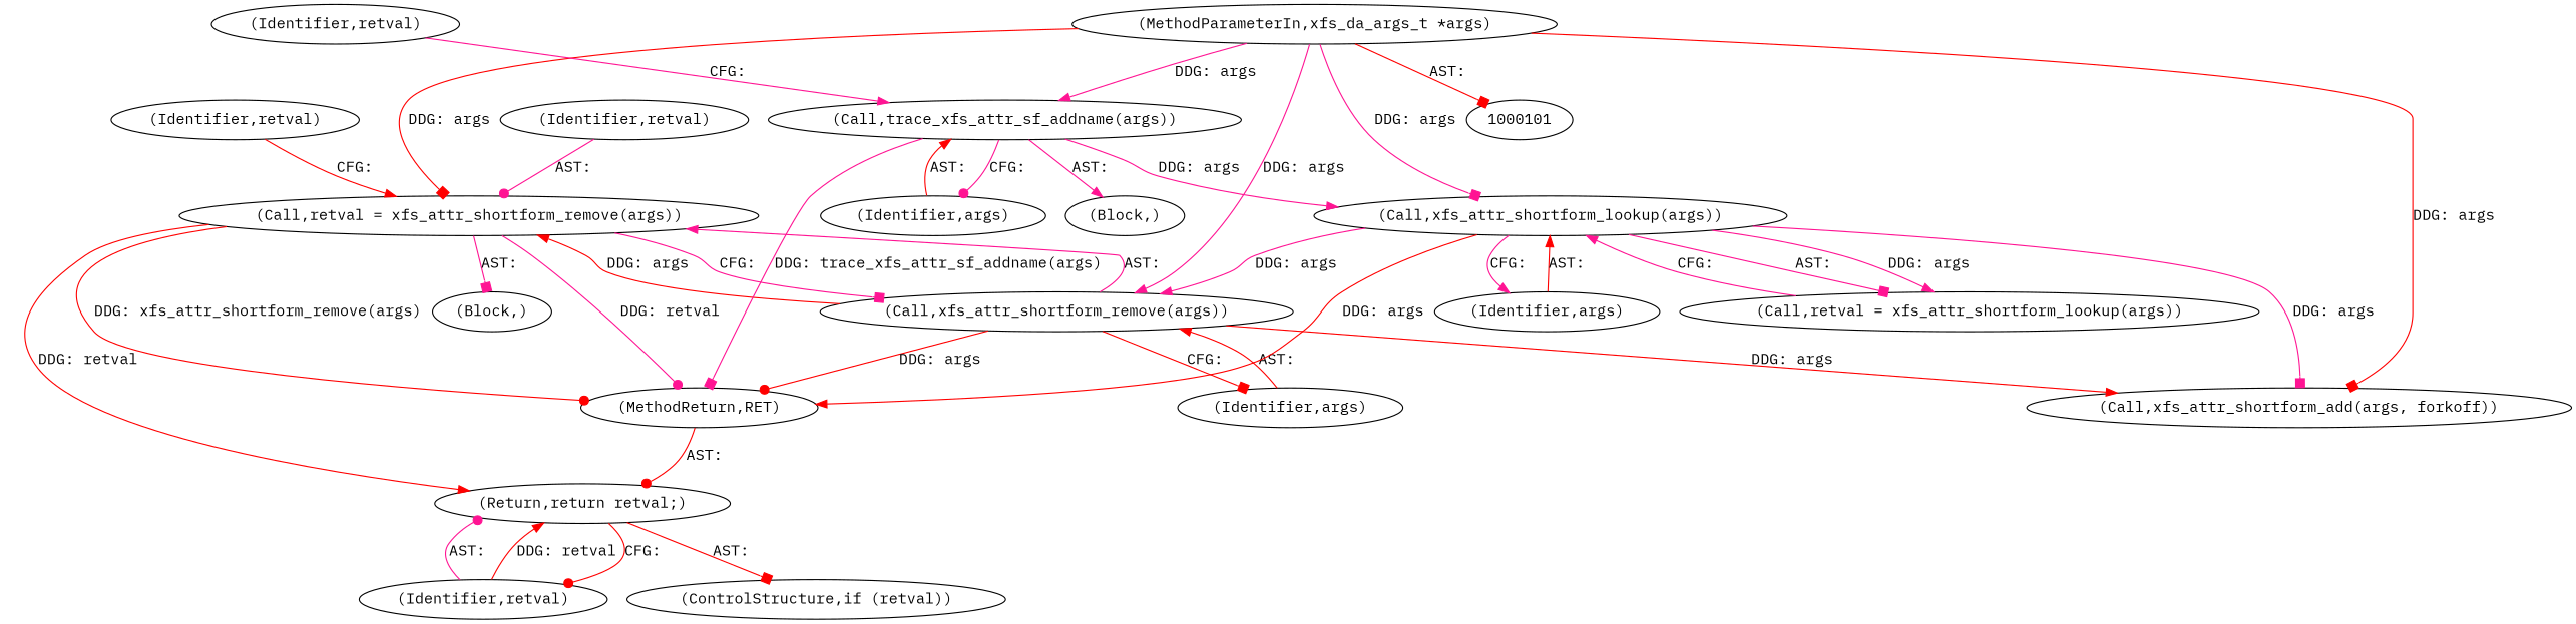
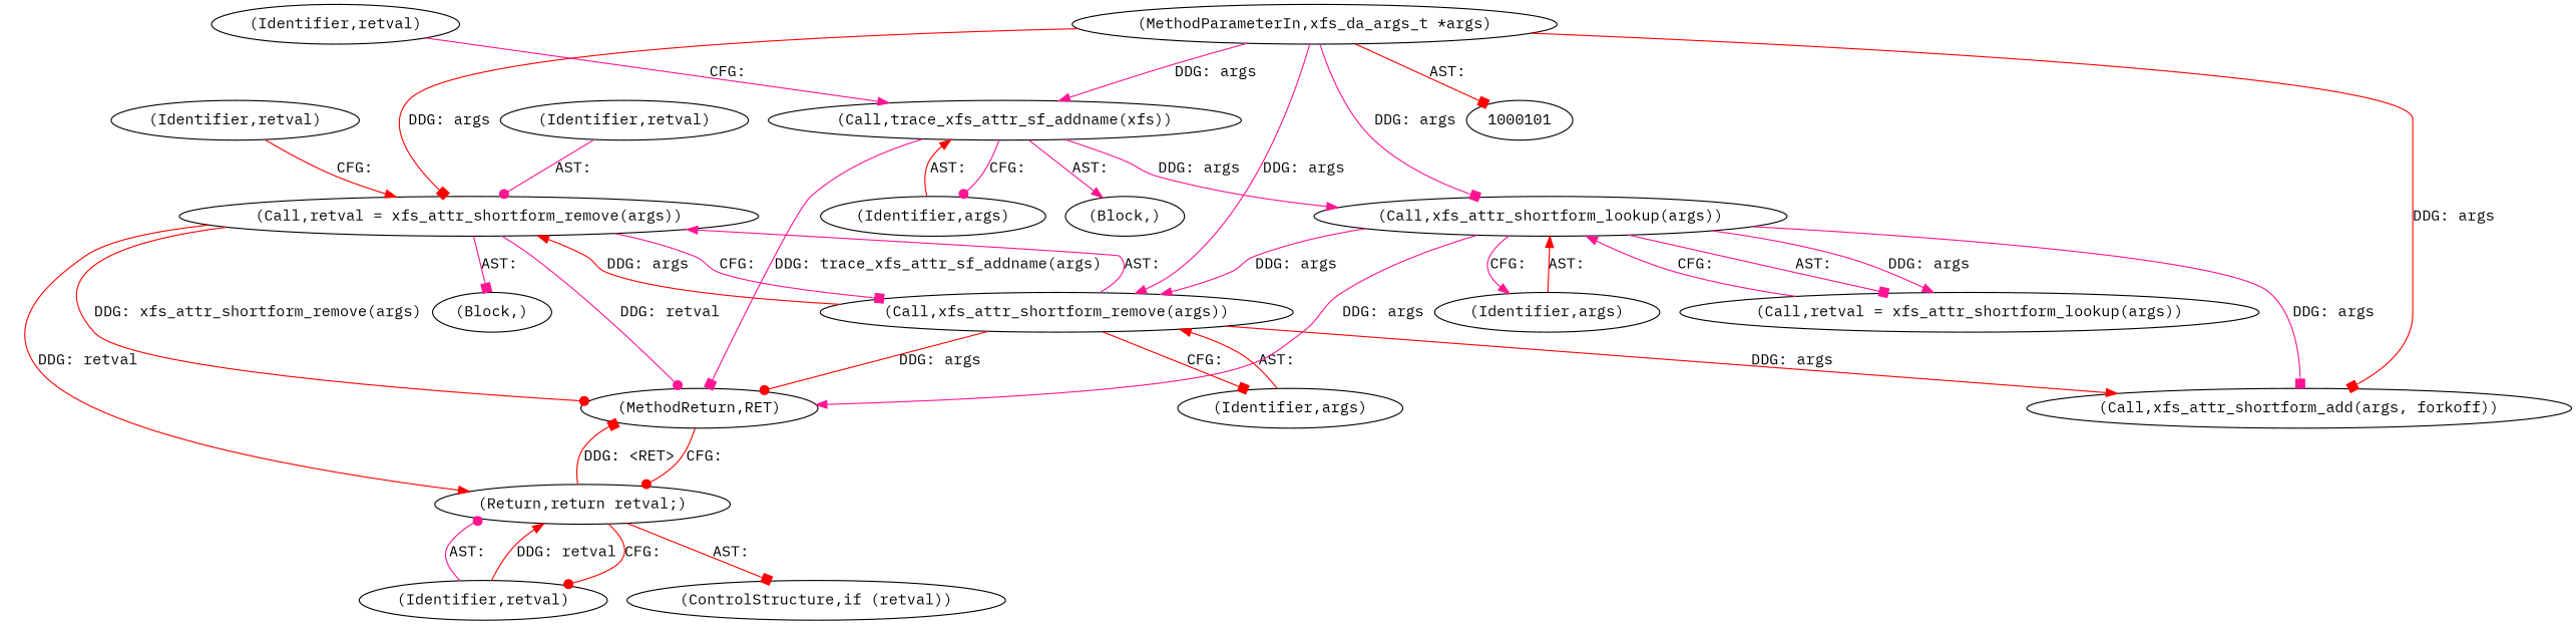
  digraph {
    fontname="IBM Plex Mono"
    node [fontname="IBM Plex Mono"]
    edge [arrowhead=normal color=deeppink fontname="IBM Plex Mono"]
    n1 [label="(Call,retval = xfs_attr_shortform_remove(args))"]
    n2 [label="(Call,xfs_attr_shortform_remove(args))"]
    n3 [label="(Return,return retval;)"]
    n4 [label="(Block,)"]
    n5 [label="(MethodReturn,RET)"]
    n6 [label="(Call,xfs_attr_shortform_add(args, forkoff))"]
    n7 [label="(Identifier,args)"]
    n8 [label="(Identifier,retval)"]
    n9 [label="(ControlStructure,if (retval))"]
    n10 [label="(Call,xfs_attr_shortform_lookup(args))"]
    n11 [label="(Call,retval = xfs_attr_shortform_lookup(args))"]
    n12 [label="(Identifier,args)"]
-   n13 [label="(Call,trace_xfs_attr_sf_addname(args))"]
+   n13 [label="(Call,trace_xfs_attr_sf_addname(xfs))"]
    n14 [label="(Block,)"]
    n15 [label="(Identifier,args)"]
    n16 [label="(MethodParameterIn,xfs_da_args_t *args)"]
    1000101
    n18 [label="(Identifier,retval)"]
    n19 [label="(Identifier,retval)"]
    n20 [label="(Identifier,retval)"]
    n1 -> n2 [arrowhead=box label="CFG: "]
    n1 -> n3 [color=red label="DDG: retval"]
    n1 -> n4 [arrowhead=box label="AST: "]
    n1 -> n5 [arrowhead=dot color=red label="DDG: xfs_attr_shortform_remove(args)"]
    n1 -> n5 [arrowhead=dot label="DDG: retval"]
    n2 -> n1 [label="AST: "]
    n2 -> n1 [color=red label="DDG: args"]
    n2 -> n5 [arrowhead=dot color=red label="DDG: args"]
    n2 -> n6 [color=red label="DDG: args"]
    n2 -> n7 [arrowhead=box color=red label="CFG: "]
+   n3 -> n5 [arrowhead=box color=red label="DDG: <RET>"]
    n3 -> n8 [arrowhead=dot color=red label="CFG: "]
    n3 -> n9 [arrowhead=box color=red label="AST: "]
-   n5 -> n3 [arrowhead=dot color=red label="AST: "]
+   n5 -> n3 [arrowhead=dot color=red label="CFG: "]
    n7 -> n2 [color=red label="AST: "]
    n8 -> n3 [arrowhead=dot label="AST: "]
    n8 -> n3 [color=red label="DDG: retval"]
    n10 -> n2 [label="DDG: args"]
-   n10 -> n5 [color=red label="DDG: args"]
+   n10 -> n5 [label="DDG: args"]
    n10 -> n6 [arrowhead=box label="DDG: args"]
    n10 -> n11 [arrowhead=box label="AST: "]
    n10 -> n11 [label="DDG: args"]
    n10 -> n12 [label="CFG: "]
    n11 -> n10 [label="CFG: "]
    n12 -> n10 [color=red label="AST: "]
    n13 -> n5 [arrowhead=box label="DDG: trace_xfs_attr_sf_addname(args)"]
    n13 -> n10 [label="DDG: args"]
    n13 -> n14 [label="AST: "]
    n13 -> n15 [arrowhead=dot label="CFG: "]
    n15 -> n13 [color=red label="AST: "]
    n16 -> n1 [arrowhead=box color=red label="DDG: args"]
    n16 -> n2 [label="DDG: args"]
    n16 -> n6 [arrowhead=box color=red label="DDG: args"]
    n16 -> n10 [arrowhead=box label="DDG: args"]
    n16 -> n13 [label="DDG: args"]
    n16 -> 1000101 [arrowhead=box color=red label="AST: "]
    n18 -> n1 [arrowhead=dot label="AST: "]
    n19 -> n1 [color=red label="CFG: "]
    n20 -> n13 [label="CFG: "]
  }
